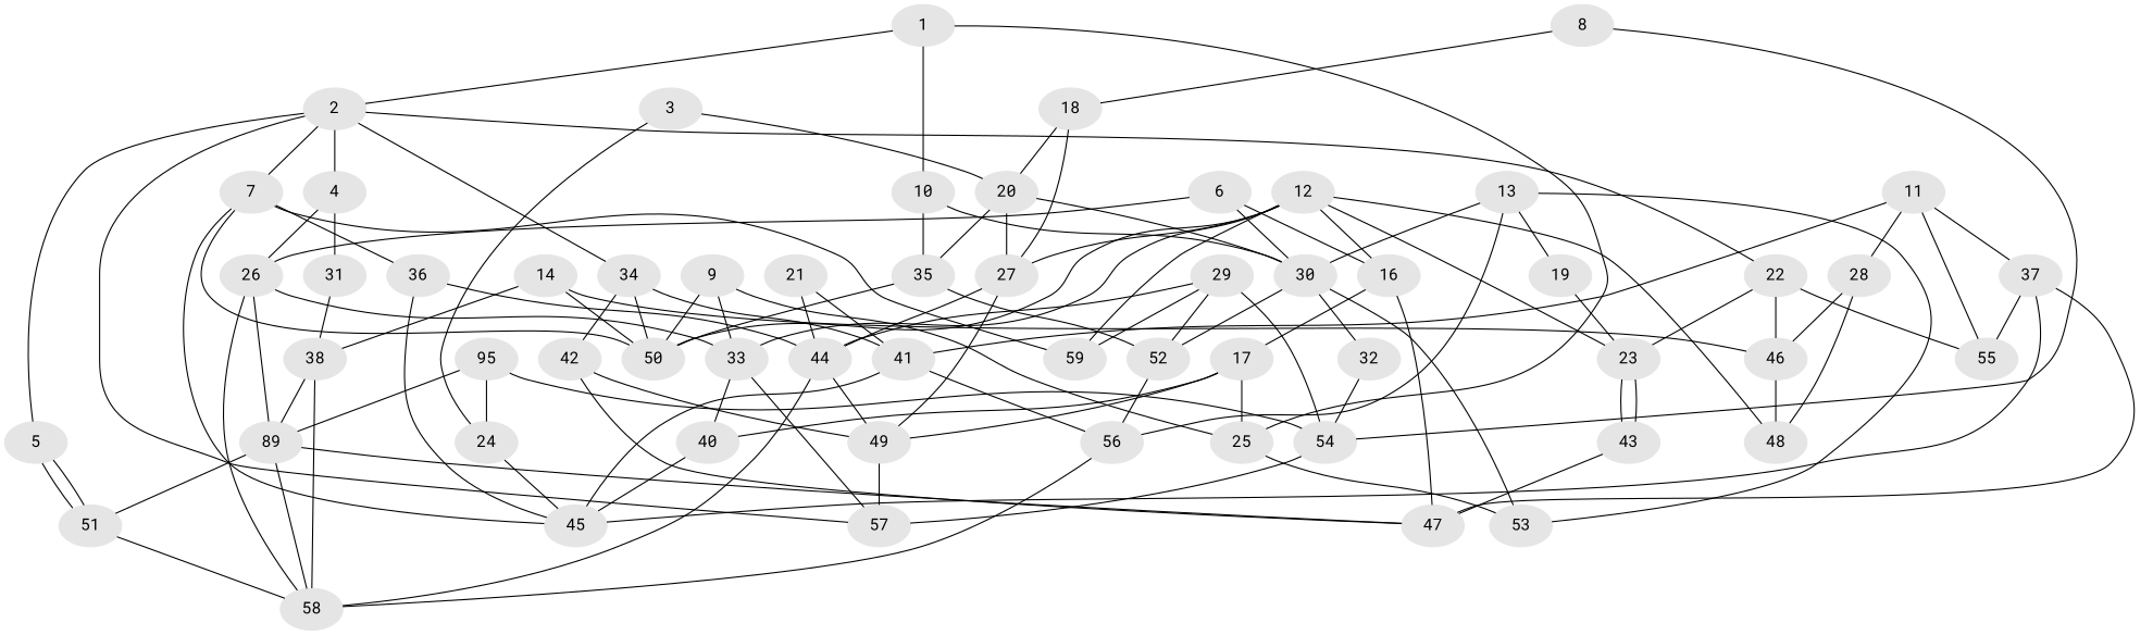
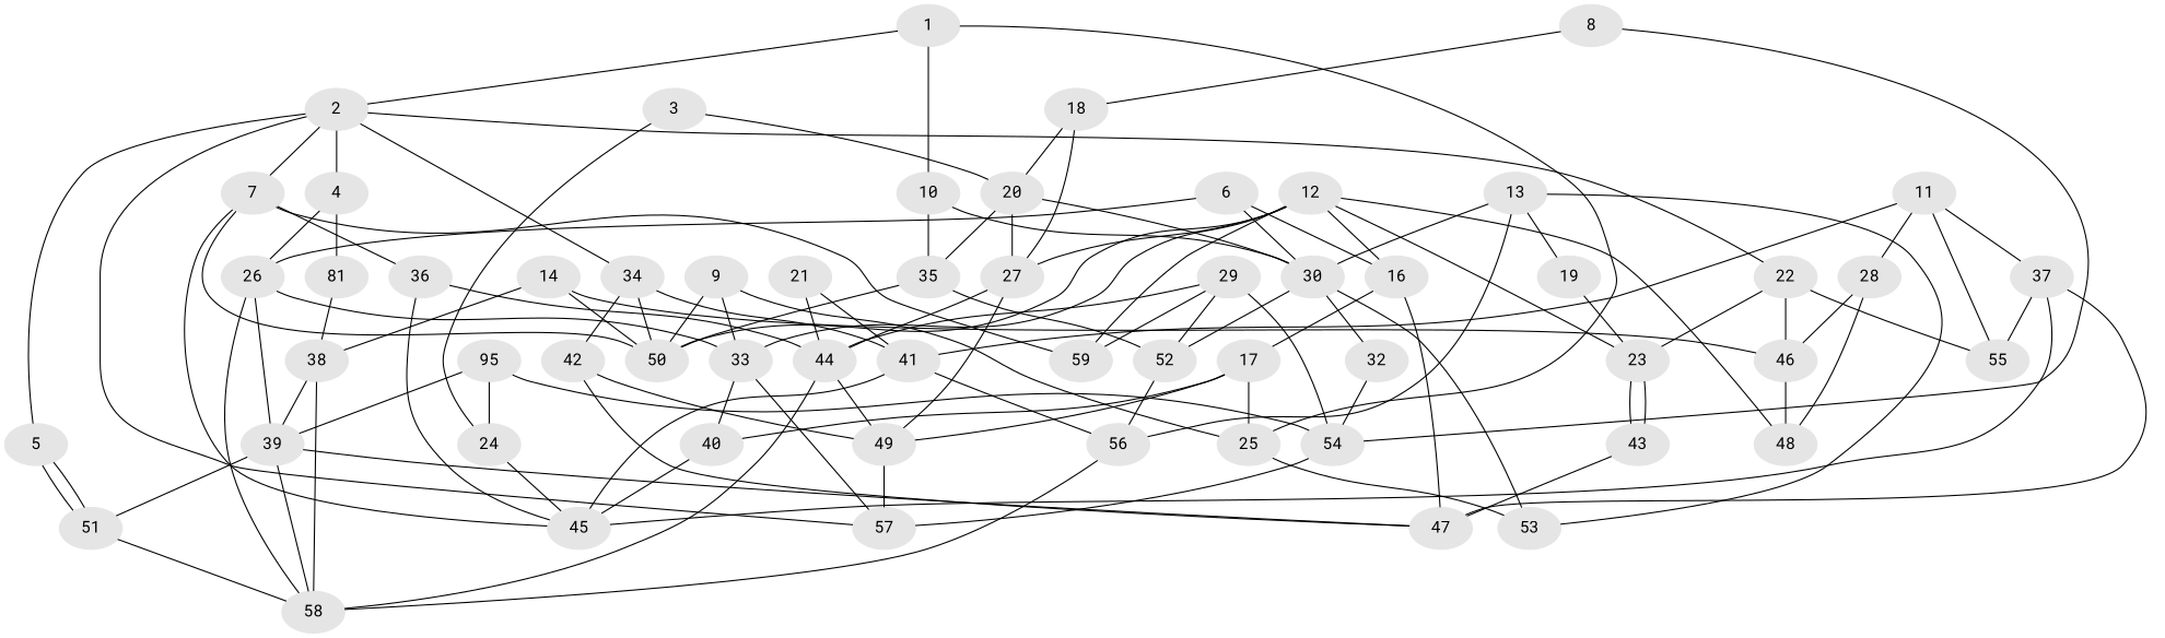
  graph {
    fontname="Roboto Mono"
    node [color=gray90 fontname="Roboto Mono" style=filled]
    edge [fontname="Roboto Mono"]
    1
    2
    10
    25
    4
    5
    7
    22
    34
    57
    30
    35
    53
    26
-   31
+   31 [label=81]
    51
    36
    45
    50
    59
    55
    23
    46
    41
    42
    3
    20
    24
    27
-   39 [label=89]
+   39
    33
    58
    38
    6
    16
    17
    47
    52
    32
    44
    8
    18
    54
    9
    40
    11
    28
    37
    48
    56
    12
    43
    49
    13
    19
    14
    n57 [label=95]
    21
    29
    1 -- 2
    1 -- 10
    1 -- 25
    2 -- 4
    2 -- 5
    2 -- 7
    2 -- 22
    2 -- 34
    2 -- 57
    10 -- 30
    10 -- 35
    25 -- 53
    4 -- 26
    4 -- 31
    5 -- 51
    5 -- 51
    7 -- 36
    7 -- 45
    7 -- 50
    7 -- 59
    22 -- 55
    22 -- 23
    22 -- 46
    34 -- 50
    34 -- 41
    34 -- 42
    30 -- 53
    30 -- 52
    30 -- 32
    35 -- 50
    35 -- 52
    26 -- 39
    26 -- 33
    26 -- 58
    31 -- 38
    51 -- 58
    36 -- 45
    36 -- 44
    23 -- 43
    23 -- 43
    46 -- 48
    41 -- 45
    41 -- 56
    42 -- 47
    42 -- 49
    3 -- 20
    3 -- 24
    20 -- 30
    20 -- 35
    20 -- 27
    24 -- 45
    27 -- 44
    27 -- 49
    39 -- 51
    39 -- 58
    39 -- 47
    33 -- 57
    33 -- 40
    38 -- 39
    38 -- 58
    6 -- 30
    6 -- 26
    6 -- 16
    16 -- 17
    16 -- 47
    17 -- 25
    17 -- 40
    17 -- 49
    52 -- 56
    32 -- 54
    44 -- 58
    44 -- 49
    8 -- 18
    8 -- 54
    18 -- 20
    18 -- 27
    54 -- 57
    9 -- 25
    9 -- 50
    9 -- 33
    40 -- 45
    11 -- 55
    11 -- 41
    11 -- 28
    11 -- 37
    28 -- 46
    28 -- 48
    37 -- 45
    37 -- 55
    37 -- 47
    56 -- 58
    12 -- 50
    12 -- 59
    12 -- 23
    12 -- 27
    12 -- 33
    12 -- 16
    12 -- 48
    43 -- 47
    49 -- 57
    13 -- 30
    13 -- 53
    13 -- 56
    13 -- 19
    19 -- 23
    14 -- 50
    14 -- 46
    14 -- 38
    n57 -- 24
    n57 -- 39
    n57 -- 54
    21 -- 41
    21 -- 44
    29 -- 59
    29 -- 52
    29 -- 44
    29 -- 54
  }
